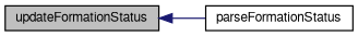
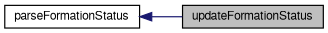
  digraph {
    rankdir=LR
    node [color=black fontname=FreeSans fontsize=10 shape=record style=filled]
    n1 [fillcolor=grey75 fontcolor=black height=0.2 label=updateFormationStatus width=0.4]
    n2 [fillcolor=white height=0.2 label=parseFormationStatus width=0.4]
-   n1 -> n2 [color=midnightblue dir=back fontname=FreeSans fontsize=10 labelfontname=FreeSans labelfontsize=10 style=solid]
+   n2 -> n1 [color=midnightblue dir=back fontname=FreeSans fontsize=10 labelfontname=FreeSans labelfontsize=10 style=solid]
  }
